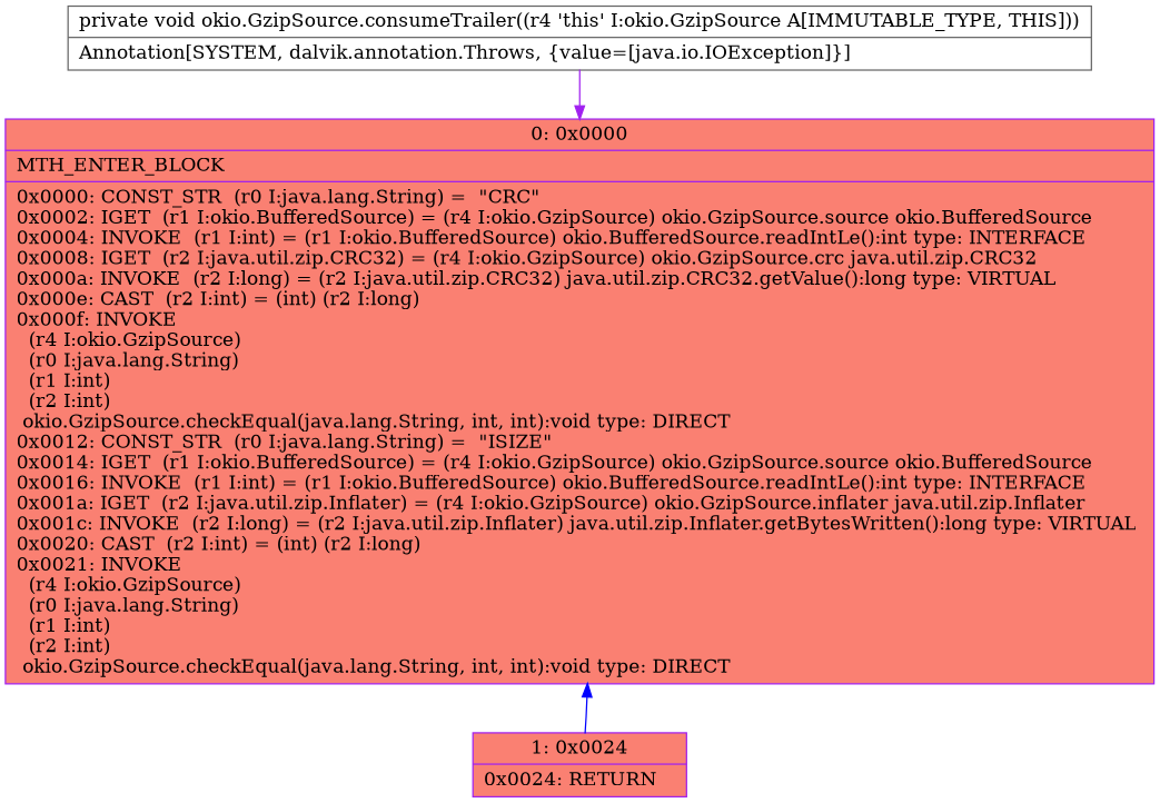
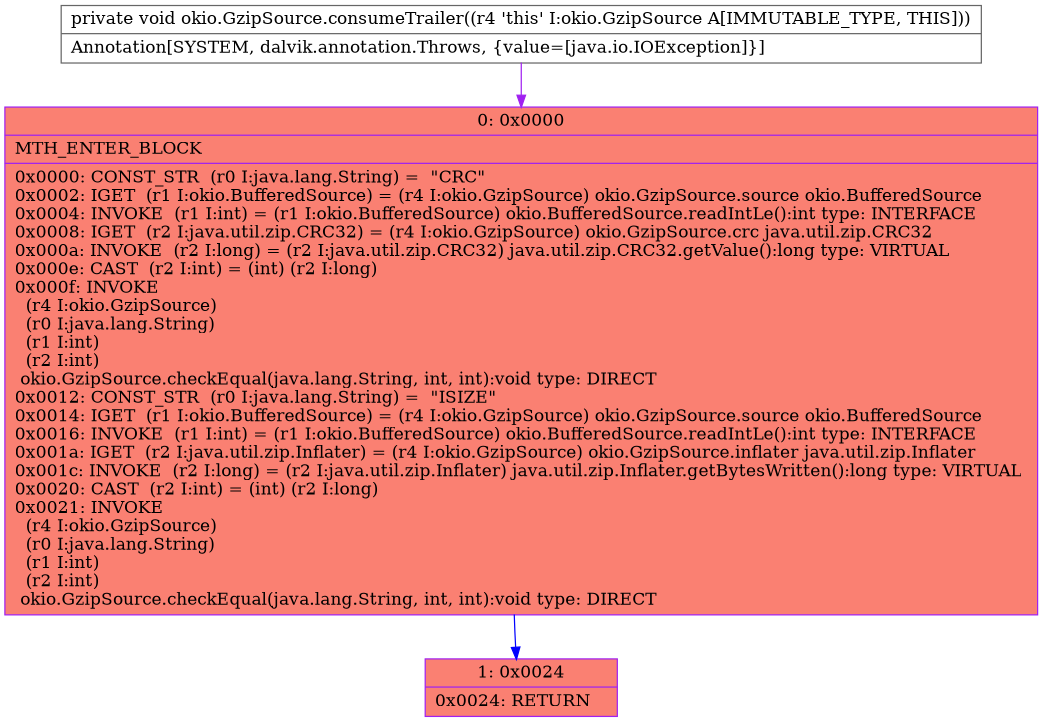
  digraph {
    node [shape=record style=filled fillcolor=salmon color=purple]
    n1 [label="{0\:\ 0x0000|MTH_ENTER_BLOCK\l|0x0000: CONST_STR  (r0 I:java.lang.String) =  \"CRC\" \l0x0002: IGET  (r1 I:okio.BufferedSource) = (r4 I:okio.GzipSource) okio.GzipSource.source okio.BufferedSource \l0x0004: INVOKE  (r1 I:int) = (r1 I:okio.BufferedSource) okio.BufferedSource.readIntLe():int type: INTERFACE \l0x0008: IGET  (r2 I:java.util.zip.CRC32) = (r4 I:okio.GzipSource) okio.GzipSource.crc java.util.zip.CRC32 \l0x000a: INVOKE  (r2 I:long) = (r2 I:java.util.zip.CRC32) java.util.zip.CRC32.getValue():long type: VIRTUAL \l0x000e: CAST  (r2 I:int) = (int) (r2 I:long) \l0x000f: INVOKE  \l  (r4 I:okio.GzipSource)\l  (r0 I:java.lang.String)\l  (r1 I:int)\l  (r2 I:int)\l okio.GzipSource.checkEqual(java.lang.String, int, int):void type: DIRECT \l0x0012: CONST_STR  (r0 I:java.lang.String) =  \"ISIZE\" \l0x0014: IGET  (r1 I:okio.BufferedSource) = (r4 I:okio.GzipSource) okio.GzipSource.source okio.BufferedSource \l0x0016: INVOKE  (r1 I:int) = (r1 I:okio.BufferedSource) okio.BufferedSource.readIntLe():int type: INTERFACE \l0x001a: IGET  (r2 I:java.util.zip.Inflater) = (r4 I:okio.GzipSource) okio.GzipSource.inflater java.util.zip.Inflater \l0x001c: INVOKE  (r2 I:long) = (r2 I:java.util.zip.Inflater) java.util.zip.Inflater.getBytesWritten():long type: VIRTUAL \l0x0020: CAST  (r2 I:int) = (int) (r2 I:long) \l0x0021: INVOKE  \l  (r4 I:okio.GzipSource)\l  (r0 I:java.lang.String)\l  (r1 I:int)\l  (r2 I:int)\l okio.GzipSource.checkEqual(java.lang.String, int, int):void type: DIRECT \l}"]
    n2 [label="{1\:\ 0x0024|0x0024: RETURN   \l}"]
    n3 [label="{private void okio.GzipSource.consumeTrailer((r4 'this' I:okio.GzipSource A[IMMUTABLE_TYPE, THIS]))  | Annotation[SYSTEM, dalvik.annotation.Throws, \{value=[java.io.IOException]\}]\l}" fillcolor=white color=gray40]
-   n2 -> n1 [color=blue]
+   n1 -> n2 [color=blue]
    n3 -> n1 [color=purple]
  }
